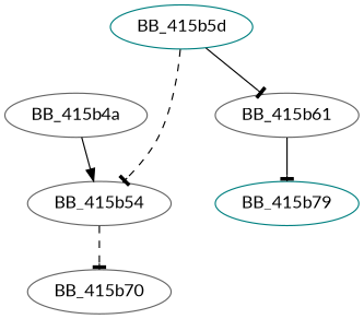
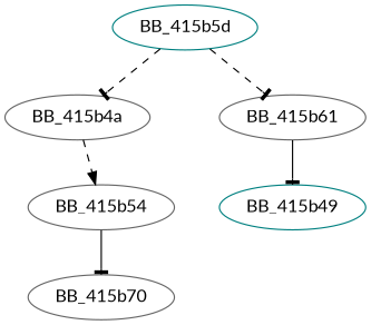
  digraph {
    fontname=Lato
    node [color=gray40 fontname=Lato]
    edge [arrowhead=tee fontname=Lato style=solid]
    BB_415b4a
    BB_415b54
    BB_415b70
    BB_415b5d [color=teal]
    n5 [label=BB_415b61]
-   BB_415b79 [color=teal]
-   BB_415b4a -> BB_415b54 [arrowhead=normal]
-   BB_415b54 -> BB_415b70 [style=dashed]
-   BB_415b5d -> BB_415b54 [style=dashed]
-   BB_415b5d -> n5
+   BB_415b79 [color=teal label=BB_415b49]
+   BB_415b4a -> BB_415b54 [arrowhead=normal style=dashed]
+   BB_415b54 -> BB_415b70
+   BB_415b5d -> BB_415b4a [style=dashed]
+   BB_415b5d -> n5 [style=dashed]
    n5 -> BB_415b79
  }
